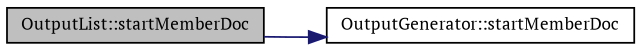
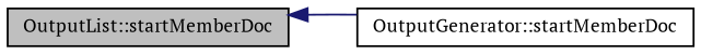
  digraph {
    rankdir=LR
    fontname="PT Serif"
    node [color=black fontname="PT Serif" fontsize=10 shape=record style=filled]
    n1 [fillcolor=grey75 fontcolor=black height=0.2 label="OutputList::startMemberDoc" width=0.4]
    n2 [fillcolor=white height=0.2 label="OutputGenerator::startMemberDoc" width=0.4]
-   n1 -> n2 [color=midnightblue fontname="PT Serif" fontsize=10 labelfontname=Helvetica labelfontsize=10 style=solid]
+   n2 -> n1 [color=midnightblue fontname="PT Serif" fontsize=10 labelfontname=Helvetica labelfontsize=10 style=solid]
  }
